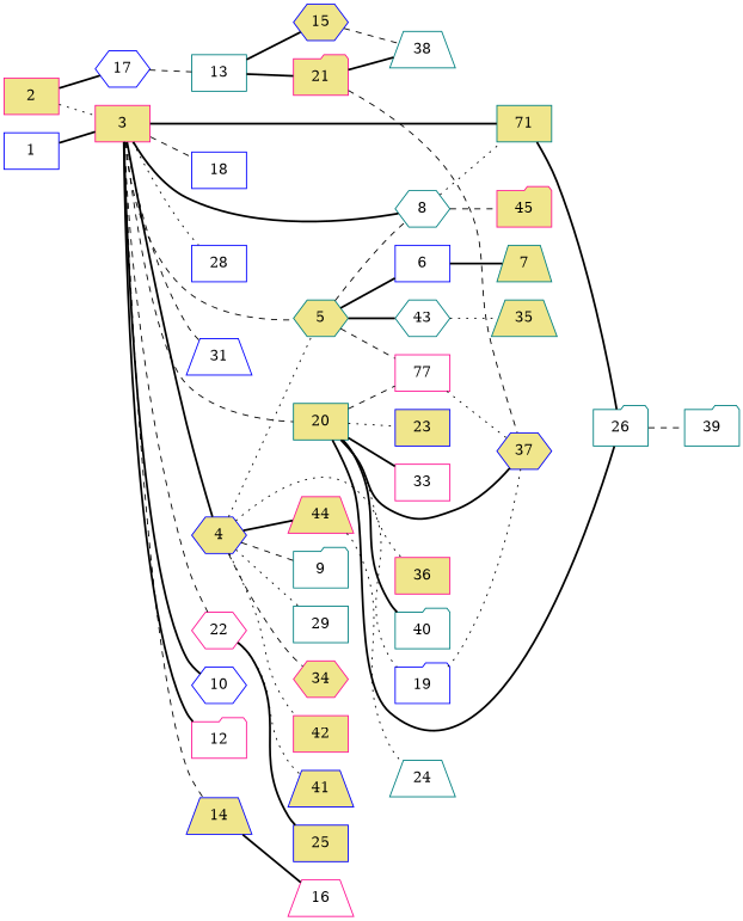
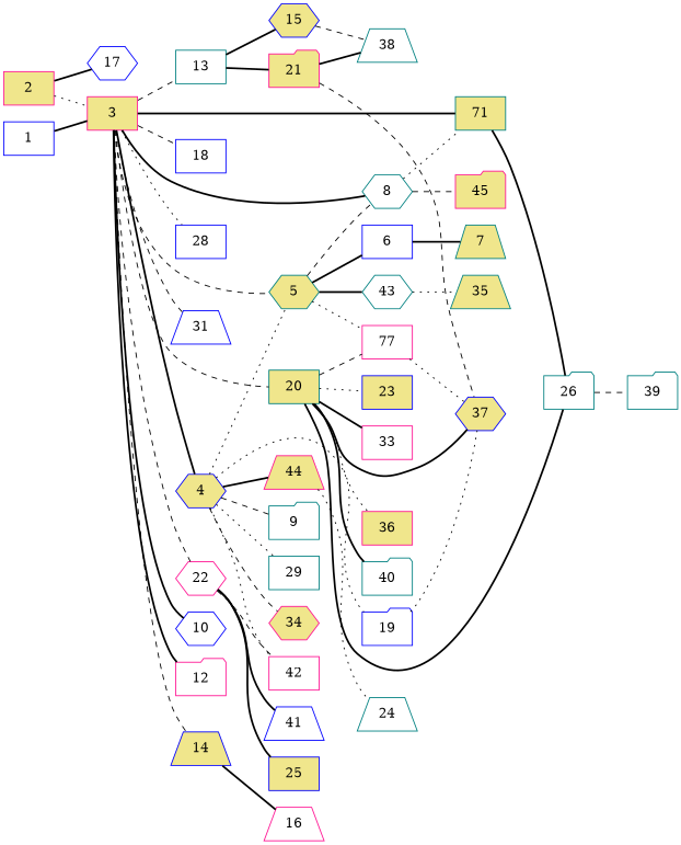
  graph {
    rankdir=LR
    node [color=blue fillcolor=white shape=box style=filled]
    edge [style=bold weight=1.0]
    3 [color=deeppink fillcolor=khaki]
    1
    2 [color=deeppink fillcolor=khaki]
    17 [shape=hexagon]
    4 [fillcolor=khaki shape=hexagon]
    5 [color=teal fillcolor=khaki shape=hexagon]
    8 [color=teal shape=hexagon]
    10 [shape=hexagon]
    n9 [color=teal fillcolor=khaki label=71]
    12 [color=deeppink shape=folder]
    13 [color=teal]
    14 [fillcolor=khaki shape=trapezium]
    18
    20 [color=teal fillcolor=khaki]
    22 [color=deeppink shape=hexagon]
    28
    31 [shape=trapezium]
    9 [color=teal shape=folder]
    19 [shape=folder]
    29 [color=teal]
    34 [color=deeppink fillcolor=khaki shape=hexagon]
-   42 [color=deeppink fillcolor=khaki]
+   42 [color=deeppink]
    44 [color=deeppink fillcolor=khaki shape=trapezium]
    6
    n25 [color=deeppink label=77]
    43 [color=teal shape=hexagon]
    45 [color=deeppink fillcolor=khaki shape=folder]
    26 [color=teal shape=folder]
    15 [fillcolor=khaki shape=hexagon]
    21 [color=deeppink fillcolor=khaki shape=folder]
    16 [color=deeppink shape=trapezium]
    37 [fillcolor=khaki shape=hexagon]
    23 [fillcolor=khaki]
    33 [color=deeppink]
    36 [color=deeppink fillcolor=khaki]
    40 [color=teal shape=folder]
    25 [fillcolor=khaki]
-   41 [fillcolor=khaki shape=trapezium]
+   41 [shape=trapezium]
    24 [color=teal shape=trapezium]
    7 [color=teal fillcolor=khaki shape=trapezium]
    35 [color=teal fillcolor=khaki shape=trapezium]
    39 [color=teal shape=folder]
    38 [color=teal shape=trapezium]
    3 -- 4
    3 -- 5 [style=dashed]
    3 -- 8
    3 -- 10
    3 -- n9 [weight=12.0]
    3 -- 12
-   17 -- 13 [style=dashed]
+   3 -- 13 [style=dashed]
    3 -- 14 [style=dashed]
    3 -- 18 [style=dashed]
    3 -- 20 [style=dashed]
    3 -- 22 [style=dashed]
    3 -- 28 [style=dotted]
    3 -- 31 [style=dashed]
    1 -- 3
    2 -- 3 [style=dotted weight=2.0]
    2 -- 17
    4 -- 5 [style=dotted]
    4 -- 9 [style=dashed]
    4 -- 19 [style=dotted]
    4 -- 29 [style=dotted]
    4 -- 34 [style=dashed]
    4 -- 42 [style=dotted]
    4 -- 44
    5 -- 8 [style=dashed]
    5 -- 6
-   5 -- n25 [style=dashed weight=2.0]
+   5 -- n25 [style=dotted weight=2.0]
    5 -- 43
    8 -- n9 [style=dotted]
    8 -- 45 [style=dashed]
    n9 -- 26
    13 -- 15
    13 -- 21
    14 -- 16
    20 -- n25 [style=dashed]
    20 -- 26
    20 -- 37
    20 -- 23 [style=dotted]
    20 -- 33
    20 -- 36 [style=dotted]
    20 -- 40
+   22 -- 42 [style=dashed]
    22 -- 25
-   22 -- 41 [style=dotted]
+   22 -- 41
    19 -- 37 [style=dotted]
    44 -- 24 [style=dotted]
    6 -- 7
    n25 -- 37 [style=dotted]
    43 -- 35 [style=dotted]
    26 -- 39 [style=dashed]
    15 -- 38 [style=dashed]
    21 -- 37 [style=dashed]
    21 -- 38
  }
